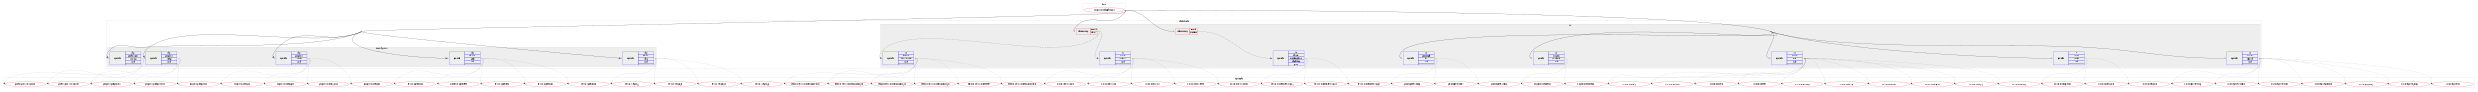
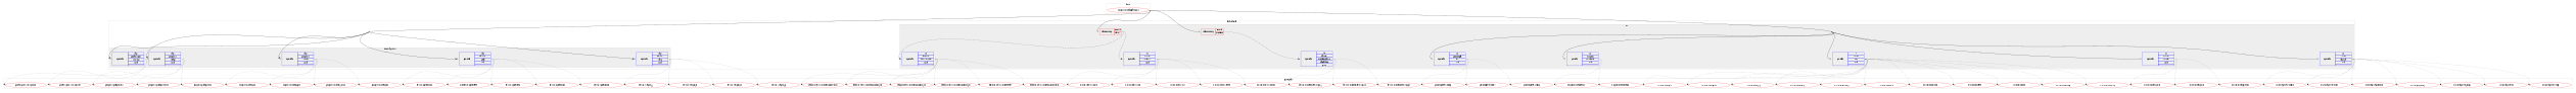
  digraph {
    compound=true
    concentrate=true
    fontname=Helvetica
    fontsize=10
    newrank=true
    rankdir=TB
    ranksep=1.5
    node [color=red fontname=Helvetica fontsize=10]
    edge [arrowhead=vee headport=w style=dotted tailport=e weight=100]
    n1 [label="app-admin/puppet-agent-6.2.0" width=4]
    n2 [color=blue label=<<TABLE BORDER="0" CELLBORDER="1" CELLSPACING="0" CELLPADDING="4" WIDTH="220"><TR><TD ROWSPAN="6" CELLPADDING="30">pack_dep</TD></TR><TR><TD WIDTH="110">weak</TD></TR><TR><TD>app-emulation</TD></TR><TR><TD>virt-what</TD></TR><TR><TD>none</TD></TR><TR><TD></TD></TR></TABLE>> shape=none]
    n3 [color=blue label=<<TABLE BORDER="0" CELLBORDER="1" CELLSPACING="0" CELLPADDING="4" WIDTH="220"><TR><TD ROWSPAN="6" CELLPADDING="30">pack_dep</TD></TR><TR><TD WIDTH="110">weak</TD></TR><TR><TD>app-admin</TD></TR><TR><TD>augeas</TD></TR><TR><TD>none</TD></TR><TR><TD></TD></TR></TABLE>> shape=none]
    n4 [color=blue label=<<TABLE BORDER="0" CELLBORDER="1" CELLSPACING="0" CELLPADDING="4" WIDTH="220"><TR><TD ROWSPAN="6" CELLPADDING="30">pack_dep</TD></TR><TR><TD WIDTH="110">weak</TD></TR><TR><TD>app-admin</TD></TR><TR><TD>puppet</TD></TR><TR><TD>none</TD></TR><TR><TD></TD></TR></TABLE>> shape=none]
    n5 [color=blue label=<<TABLE BORDER="0" CELLBORDER="1" CELLSPACING="0" CELLPADDING="4" WIDTH="220"><TR><TD ROWSPAN="6" CELLPADDING="30">pack_dep</TD></TR><TR><TD WIDTH="110">weak</TD></TR><TR><TD>dev-ruby</TD></TR><TR><TD>facter</TD></TR><TR><TD>none</TD></TR><TR><TD></TD></TR></TABLE>> shape=none]
    n6 [color=blue label=<<TABLE BORDER="0" CELLBORDER="1" CELLSPACING="0" CELLPADDING="4" WIDTH="220"><TR><TD ROWSPAN="6" CELLPADDING="30">pack_dep</TD></TR><TR><TD WIDTH="110">weak</TD></TR><TR><TD>dev-ruby</TD></TR><TR><TD>hiera</TD></TR><TR><TD>none</TD></TR><TR><TD></TD></TR></TABLE>> shape=none]
    n7 [color=blue label=<<TABLE BORDER="0" CELLBORDER="1" CELLSPACING="0" CELLPADDING="4" WIDTH="220"><TR><TD ROWSPAN="6" CELLPADDING="30">pack_dep</TD></TR><TR><TD WIDTH="110">no</TD></TR><TR><TD>dev-ruby</TD></TR><TR><TD>puppetdb-termini</TD></TR><TR><TD>greaterequal</TD></TR><TR><TD>5.0.1</TD></TR></TABLE>> shape=none]
    n8 [label=<<TABLE BORDER="0" CELLBORDER="1" CELLSPACING="0" CELLPADDING="4"><TR><TD ROWSPAN="3" CELLPADDING="10">use_conditional</TD></TR><TR><TD>positive</TD></TR><TR><TD>puppetdb</TD></TR></TABLE>> shape=none]
    n9 [color=blue label=<<TABLE BORDER="0" CELLBORDER="1" CELLSPACING="0" CELLPADDING="4" WIDTH="220"><TR><TD ROWSPAN="6" CELLPADDING="30">pack_dep</TD></TR><TR><TD WIDTH="110">no</TD></TR><TR><TD>sys-libs</TD></TR><TR><TD>libselinux</TD></TR><TR><TD>none</TD></TR><TR><TD></TD></TR></TABLE>> shape=none]
    n10 [color=blue label=<<TABLE BORDER="0" CELLBORDER="1" CELLSPACING="0" CELLPADDING="4" WIDTH="220"><TR><TD ROWSPAN="6" CELLPADDING="30">pack_dep</TD></TR><TR><TD WIDTH="110">no</TD></TR><TR><TD>sec-policy</TD></TR><TR><TD>selinux-puppet</TD></TR><TR><TD>none</TD></TR><TR><TD></TD></TR></TABLE>> shape=none]
    n11 [label=<<TABLE BORDER="0" CELLBORDER="1" CELLSPACING="0" CELLPADDING="4"><TR><TD ROWSPAN="3" CELLPADDING="10">use_conditional</TD></TR><TR><TD>positive</TD></TR><TR><TD>selinux</TD></TR></TABLE>> shape=none]
    n12 [color=blue label=<<TABLE BORDER="0" CELLBORDER="1" CELLSPACING="0" CELLPADDING="4" WIDTH="220"><TR><TD ROWSPAN="6" CELLPADDING="30">pack_dep</TD></TR><TR><TD WIDTH="110">no</TD></TR><TR><TD>app-portage</TD></TR><TR><TD>eix</TD></TR><TR><TD>none</TD></TR><TR><TD></TD></TR></TABLE>> shape=none]
    n13 [color=blue label=<<TABLE BORDER="0" CELLBORDER="1" CELLSPACING="0" CELLPADDING="4" WIDTH="220"><TR><TD ROWSPAN="6" CELLPADDING="30">pack_dep</TD></TR><TR><TD WIDTH="110">no</TD></TR><TR><TD>sys-apps</TD></TR><TR><TD>dmidecode</TD></TR><TR><TD>none</TD></TR><TR><TD></TD></TR></TABLE>> shape=none]
    n14 [color=blue label=<<TABLE BORDER="0" CELLBORDER="1" CELLSPACING="0" CELLPADDING="4" WIDTH="220"><TR><TD ROWSPAN="6" CELLPADDING="30">pack_dep</TD></TR><TR><TD WIDTH="110">no</TD></TR><TR><TD>sys-libs</TD></TR><TR><TD>glibc</TD></TR><TR><TD>none</TD></TR><TR><TD></TD></TR></TABLE>> shape=none]
    n15 [color=blue label=<<TABLE BORDER="0" CELLBORDER="1" CELLSPACING="0" CELLPADDING="4" WIDTH="220"><TR><TD ROWSPAN="6" CELLPADDING="30">pack_dep</TD></TR><TR><TD WIDTH="110">no</TD></TR><TR><TD>sys-libs</TD></TR><TR><TD>ncurses</TD></TR><TR><TD>none</TD></TR><TR><TD></TD></TR></TABLE>> shape=none]
    n16 [color=blue label=<<TABLE BORDER="0" CELLBORDER="1" CELLSPACING="0" CELLPADDING="4" WIDTH="220"><TR><TD ROWSPAN="6" CELLPADDING="30">pack_dep</TD></TR><TR><TD WIDTH="110">no</TD></TR><TR><TD>sys-libs</TD></TR><TR><TD>readline</TD></TR><TR><TD>none</TD></TR><TR><TD></TD></TR></TABLE>> shape=none]
    n17 [label="app-admin/augeas-1.10.1" width=4]
    n18 [label="app-admin/augeas-1.11.0" width=4]
    n19 [label="app-admin/augeas-1.11.0-r1" width=4]
    n20 [label="app-admin/puppet-4.10.12" width=4]
    n21 [label="app-admin/puppet-5.5.10" width=4]
    n22 [label="app-admin/puppet-6.2.0" width=4]
    n23 [label="app-admin/puppet-6.3.0" width=4]
    n24 [label="app-emulation/virt-what-1.18" width=4]
    n25 [label="app-emulation/virt-what-1.19" width=4]
    n26 [label="dev-ruby/facter-3.12.2" width=4]
    n27 [label="dev-ruby/facter-3.12.3" width=4]
    n28 [label="dev-ruby/facter-3.13.0" width=4]
    n29 [label="dev-ruby/facter-3.9.2" width=4]
    n30 [label="puppet-ruby/facter-9999" width=4]
    n31 [label="dev-ruby/hiera-3.4.3" width=4]
    n32 [label="dev-ruby/hiera-3.4.4" width=4]
    n33 [label="dev-ruby/hiera-3.4.5" width=4]
    n34 [label="dev-ruby/hiera-3.5.0" width=4]
    n35 [label="dev-ruby/puppetdb-termini-5.2.4" width=4]
    n36 [label="dev-ruby/puppetdb-termini-5.5.7" width=4]
    n37 [label="dev-ruby/puppetdb-termini-6.2.0" width=4]
    n38 [label="sys-libs/libselinux-2.7" width=4]
    n39 [label="sys-libs/libselinux-2.8" width=4]
    n40 [label="sys-libs/libselinux-2.8-r1" width=4]
    n41 [label="sys-libs/libselinux-2.9_rc1" width=4]
    n42 [label="sys-libs/libselinux-9999" width=4]
    n43 [label="sec-policy/selinux-puppet-2.20180114-r1" width=4]
    n44 [label="sec-apps/selinux-puppet-2.20180114-r2" width=4]
    n45 [label="sec-policy/selinux-puppet-2.20180114-r3" width=4]
    n46 [label="sec-policy/selinux-puppet-2.20180701-r1" width=4]
    n47 [label="sec-policy/selinux-puppet-2.20180701-r2" width=4]
    n48 [label="sec-policy/selinux-puppet-9999" width=4]
    n49 [label="app-portage/eix-0.33.5" width=4]
    n50 [label="app-portage/eix-0.33.6" width=4]
    n51 [label="app-portage/eix-0.33.7" width=4]
    n52 [label="sys-apps/dmidecode-3.1" width=4]
    n53 [label="sys-apps/dmidecode-3.2" width=4]
    n54 [label="sys-libs/glibc-2.19-r2" width=4]
    n55 [label="sys-libs/glibc-2.21-r2" width=4]
    n56 [label="sys-libs/glibc-2.22-r4" width=4]
    n57 [label="sys-libs/glibc-2.23-r4" width=4]
    n58 [label="sys-libs/glibc-2.24-r4" width=4]
    n59 [label="sys-libs/glibc-2.25-r11" width=4]
    n60 [label="sys-libs/glibc-2.26-r7" width=4]
    n61 [label="sys-libs/glibc-2.27-r6" width=4]
    n62 [label="sys-libs/glibc-2.28-r5" width=4]
+   n63 [label="sys-libs/glibc-2.29" width=4]
    n64 [label="sys-libs/glibc-9999" width=4]
    n65 [label="sys-libs/ncurses-5.9-r101" width=4]
    n66 [label="sys-libs/ncurses-6.1-r2" width=4]
    n67 [label="sys-libs/ncurses-6.1-r3" width=4]
    n68 [label="sys-libs/readline-4.3_p5" width=4]
    n69 [label="sys-libs/app-5.2_p14" width=4]
    n70 [label="sys-libs/readline-6.3_p8-r3" width=4]
    n71 [label="sys-libs/readline-7.0_p3" width=4]
    n72 [label="sys-libs/readline-7.0_p3-r1" width=4]
    n73 [label="sys-libs/readline-7.0_p5" width=4]
    n74 [label="sys-libs/readline-8.0" width=4]
    subgraph cluster_1 {
      color=gray
      label=<<i>ebuild</i>>
      rank=same
      n1
    }
    subgraph cluster_2 {
      color=gray
      label=<<i>dependencies</i>>
      subgraph cluster_3 {
        color=gray
        fillcolor="#eeeeee"
        label=<<i>compile</i>>
        style=filled
      }
      subgraph cluster_4 {
        color=gray
        fillcolor="#eeeeee"
        label=<<i>compile and run</i>>
        style=filled
        subgraph sub_5 {
          color=gray
          fillcolor="#eeeeee"
          label=<<i>compile and run</i>>
          style=filled
          n2
        }
        subgraph sub_6 {
          color=gray
          fillcolor="#eeeeee"
          label=<<i>compile and run</i>>
          style=filled
          n3
        }
        subgraph sub_7 {
          color=gray
          fillcolor="#eeeeee"
          label=<<i>compile and run</i>>
          style=filled
          n4
        }
        subgraph sub_8 {
          color=gray
          fillcolor="#eeeeee"
          label=<<i>compile and run</i>>
          style=filled
          n5
        }
        subgraph sub_9 {
          color=gray
          fillcolor="#eeeeee"
          label=<<i>compile and run</i>>
          style=filled
          n6
        }
      }
      subgraph cluster_10 {
        color=gray
        fillcolor="#eeeeee"
        label=<<i>run</i>>
        style=filled
        subgraph sub_11 {
          color=gray
          fillcolor="#eeeeee"
          label=<<i>run</i>>
          style=filled
          n8
          subgraph sub_12 {
            color=gray
            fillcolor="#eeeeee"
            label=<<i>run</i>>
            style=filled
            n7
          }
        }
        subgraph sub_13 {
          color=gray
          fillcolor="#eeeeee"
          label=<<i>run</i>>
          style=filled
          n11
          subgraph sub_14 {
            color=gray
            fillcolor="#eeeeee"
            label=<<i>run</i>>
            style=filled
            n9
          }
          subgraph sub_15 {
            color=gray
            fillcolor="#eeeeee"
            label=<<i>run</i>>
            style=filled
            n10
          }
        }
        subgraph sub_16 {
          color=gray
          fillcolor="#eeeeee"
          label=<<i>run</i>>
          style=filled
          n12
        }
        subgraph sub_17 {
          color=gray
          fillcolor="#eeeeee"
          label=<<i>run</i>>
          style=filled
          n13
        }
        subgraph sub_18 {
          color=gray
          fillcolor="#eeeeee"
          label=<<i>run</i>>
          style=filled
          n14
        }
        subgraph sub_19 {
          color=gray
          fillcolor="#eeeeee"
          label=<<i>run</i>>
          style=filled
          n15
        }
        subgraph sub_20 {
          color=gray
          fillcolor="#eeeeee"
          label=<<i>run</i>>
          style=filled
          n16
        }
      }
    }
    subgraph cluster_21 {
      color=gray
      label=<<i>candidates</i>>
      rank=same
      subgraph sub_22 {
        color=black
        label=<<i>candidates</i>>
        nodesep=1
        rank=same
        n17
        n18
        n19
      }
      subgraph sub_23 {
        color=black
        label=<<i>candidates</i>>
        nodesep=1
        rank=same
        n20
        n21
        n22
        n23
      }
      subgraph sub_24 {
        color=black
        label=<<i>candidates</i>>
        nodesep=1
        rank=same
        n24
        n25
      }
      subgraph sub_25 {
        color=black
        label=<<i>candidates</i>>
        nodesep=1
        rank=same
        n26
        n27
        n28
        n29
        n30
      }
      subgraph sub_26 {
        color=black
        label=<<i>candidates</i>>
        nodesep=1
        rank=same
        n31
        n32
        n33
        n34
      }
      subgraph sub_27 {
        color=black
        label=<<i>candidates</i>>
        nodesep=1
        rank=same
        n35
        n36
        n37
      }
      subgraph sub_28 {
        color=black
        label=<<i>candidates</i>>
        nodesep=1
        rank=same
        n38
        n39
        n40
        n41
        n42
      }
      subgraph sub_29 {
        color=black
        label=<<i>candidates</i>>
        nodesep=1
        rank=same
        n43
        n44
        n45
        n46
        n47
        n48
      }
      subgraph sub_30 {
        color=black
        label=<<i>candidates</i>>
        nodesep=1
        rank=same
        n49
        n50
        n51
      }
      subgraph sub_31 {
        color=black
        label=<<i>candidates</i>>
        nodesep=1
        rank=same
        n52
        n53
      }
      subgraph sub_32 {
        color=black
        label=<<i>candidates</i>>
        nodesep=1
        rank=same
        n54
        n55
        n56
        n57
        n58
        n59
        n60
        n61
        n62
+       n63
        n64
      }
      subgraph sub_33 {
        color=black
        label=<<i>candidates</i>>
        nodesep=1
        rank=same
        n65
        n66
        n67
      }
      subgraph sub_34 {
        color=black
        label=<<i>candidates</i>>
        nodesep=1
        rank=same
        n68
        n69
        n70
        n71
        n72
        n73
        n74
      }
    }
    n1 -> n2 [arrowhead=odotvee style=solid weight=20]
    n1 -> n3 [arrowhead=odotvee style=solid weight=20]
    n1 -> n4 [arrowhead=odotvee style=solid weight=20]
    n1 -> n5 [arrowhead=odotvee style=solid weight=20]
    n1 -> n6 [arrowhead=odotvee style=solid weight=20]
    n1 -> n8 [arrowhead=odot style=solid weight=20]
    n1 -> n11 [arrowhead=odot style=solid weight=20]
    n1 -> n12 [arrowhead=odot style=solid weight=20]
    n1 -> n13 [arrowhead=odot style=solid weight=20]
    n1 -> n14 [arrowhead=odot style=solid weight=20]
    n1 -> n15 [arrowhead=odot style=solid weight=20]
    n1 -> n16 [arrowhead=odot style=solid weight=20]
    n2 -> n24
    n2 -> n25
    n3 -> n17
    n3 -> n18
    n3 -> n19
    n4 -> n20
    n4 -> n21
    n4 -> n22
    n4 -> n23
    n5 -> n26
    n5 -> n27
    n5 -> n28
    n5 -> n29
    n5 -> n30
    n6 -> n31
    n6 -> n32
    n6 -> n33
    n6 -> n34
    n7 -> n35
    n7 -> n36
    n7 -> n37
    n8 -> n7 [style=dashed weight=20]
    n9 -> n38
    n9 -> n39
    n9 -> n40
    n9 -> n41
    n9 -> n42
    n10 -> n43
    n10 -> n44
    n10 -> n45
    n10 -> n46
    n10 -> n47
    n10 -> n48
    n11 -> n9 [style=dashed weight=20]
    n11 -> n10 [style=dashed weight=20]
    n12 -> n49
    n12 -> n50
    n12 -> n51
    n13 -> n52
    n13 -> n53
    n14 -> n54
    n14 -> n55
    n14 -> n56
    n14 -> n57
    n14 -> n58
    n14 -> n59
    n14 -> n60
    n14 -> n61
    n14 -> n62
+   n14 -> n63
    n14 -> n64
    n15 -> n65
    n15 -> n66
    n15 -> n67
    n16 -> n68
    n16 -> n69
    n16 -> n70
    n16 -> n71
    n16 -> n72
    n16 -> n73
    n16 -> n74
  }
